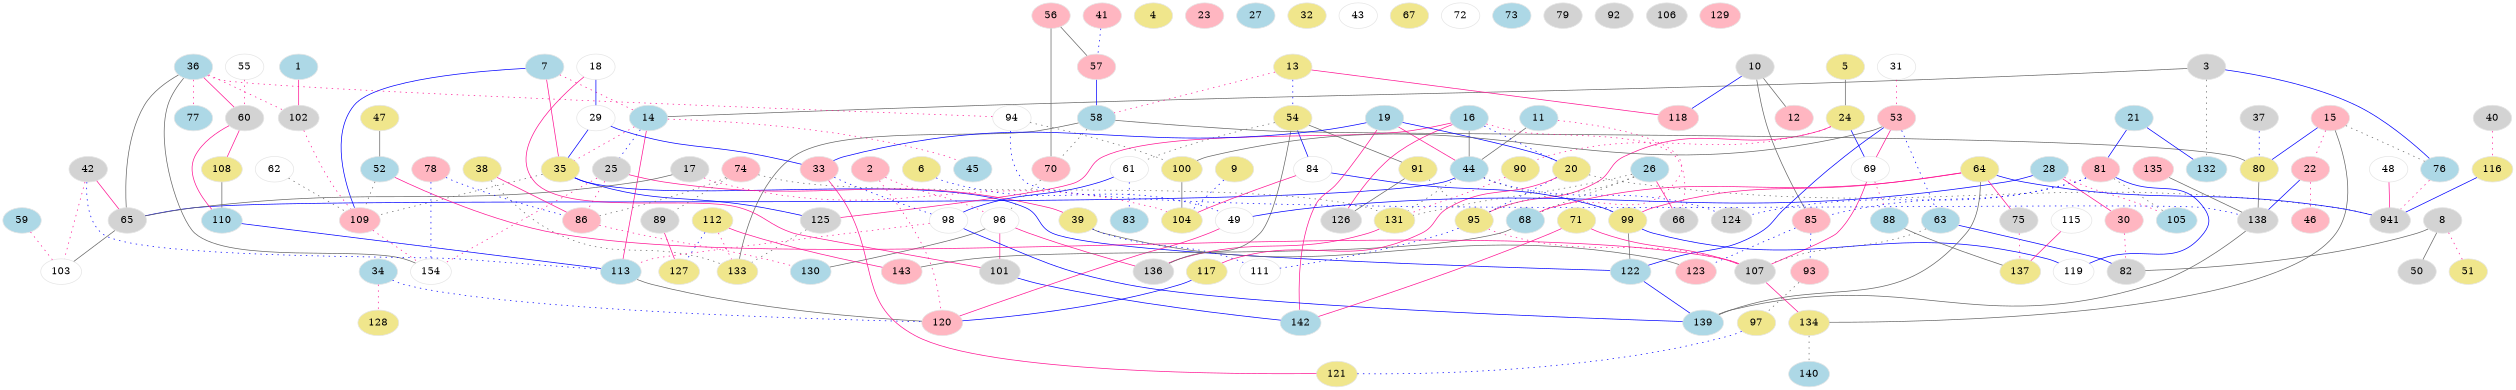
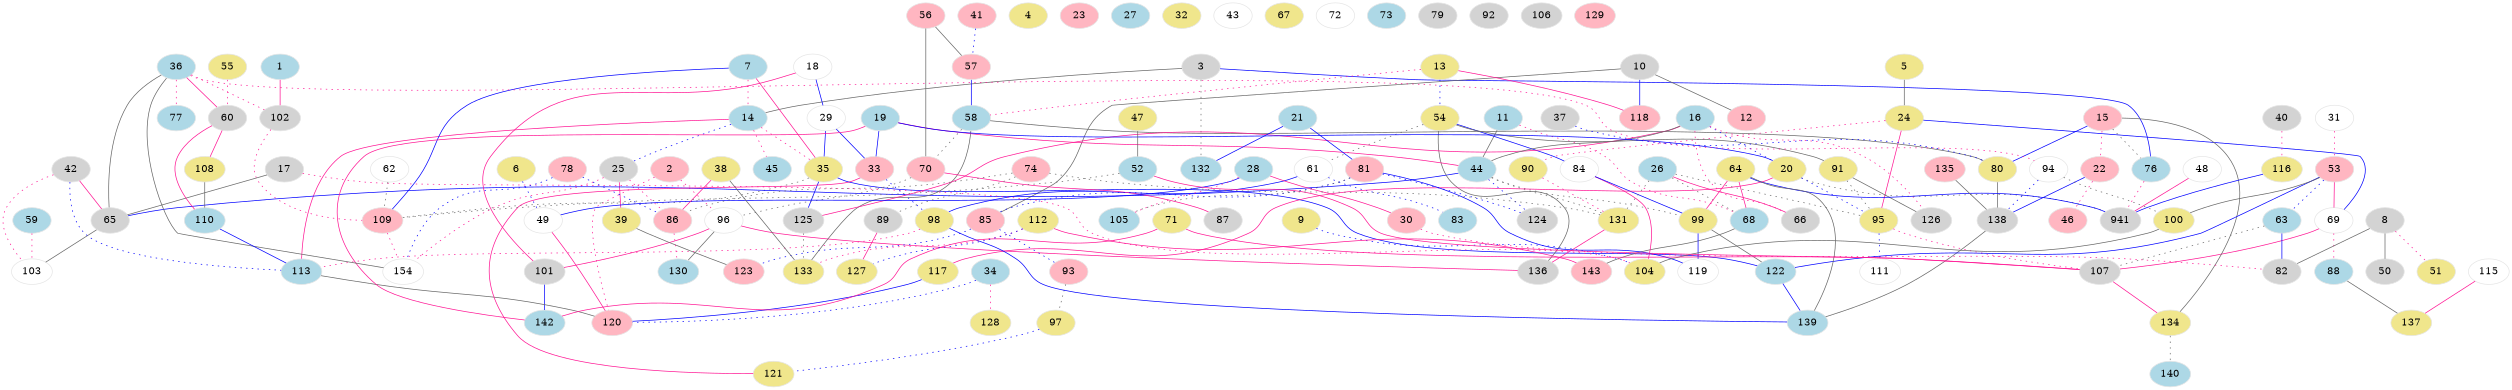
  graph {
    node [color=gray90 fillcolor=khaki style=filled]
    edge [color=deeppink style=solid]
    1 [fillcolor=lightblue]
    102 [fillcolor=lightgrey]
    109 [fillcolor=lightpink]
    2 [fillcolor=lightpink]
    96 [fillcolor=white]
    120 [fillcolor=lightpink]
    101 [fillcolor=lightgrey]
    136 [fillcolor=lightgrey]
    130 [fillcolor=lightblue]
    3 [fillcolor=lightgrey]
    14 [fillcolor=lightblue]
    76 [fillcolor=lightblue]
    132 [fillcolor=lightblue]
    35
    25 [fillcolor=lightgrey]
    45 [fillcolor=lightblue]
    113 [fillcolor=lightblue]
    n18 [fillcolor=lightgrey label=941]
    4
    5
    24
    95
    69 [fillcolor=white]
    90
    49 [fillcolor=white]
    6
    7 [fillcolor=lightblue]
    125 [fillcolor=lightgrey]
    122 [fillcolor=lightblue]
    n30 [fillcolor=white label=154]
    8 [fillcolor=lightgrey]
    50 [fillcolor=lightgrey]
    51
    82 [fillcolor=lightgrey]
    9
    104
    10 [fillcolor=lightgrey]
    12 [fillcolor=lightpink]
    85 [fillcolor=lightpink]
    118 [fillcolor=lightpink]
    93 [fillcolor=lightpink]
    123 [fillcolor=lightpink]
    11 [fillcolor=lightblue]
    44 [fillcolor=lightblue]
    68 [fillcolor=lightblue]
    65 [fillcolor=lightgrey]
    131
    99
    124 [fillcolor=lightgrey]
    143 [fillcolor=lightpink]
    13
    54
    58 [fillcolor=lightblue]
    61 [fillcolor=white]
    84 [fillcolor=white]
    91
    80
    133
    70 [fillcolor=lightpink]
    39
    86 [fillcolor=lightpink]
    15 [fillcolor=lightpink]
    22 [fillcolor=lightpink]
    134
    46 [fillcolor=lightpink]
    138 [fillcolor=lightgrey]
    140 [fillcolor=lightblue]
    16 [fillcolor=lightblue]
    20
    66 [fillcolor=lightgrey]
    126 [fillcolor=lightgrey]
    117
    17 [fillcolor=lightgrey]
    103 [fillcolor=white]
    18 [fillcolor=white]
    29 [fillcolor=white]
    33 [fillcolor=lightpink]
    142 [fillcolor=lightblue]
    19 [fillcolor=lightblue]
-   98 [fillcolor=white]
+   98
    121
    111 [fillcolor=white]
    107 [fillcolor=lightgrey]
    21 [fillcolor=lightblue]
    81 [fillcolor=lightpink]
    105 [fillcolor=lightblue]
    119 [fillcolor=white]
    139 [fillcolor=lightblue]
    23 [fillcolor=lightpink]
    88 [fillcolor=lightblue]
    26 [fillcolor=lightblue]
    27 [fillcolor=lightblue]
    28 [fillcolor=lightblue]
    30 [fillcolor=lightpink]
    31 [fillcolor=white]
    53 [fillcolor=lightpink]
    63 [fillcolor=lightblue]
    100
    32
    34 [fillcolor=lightblue]
    128
    36 [fillcolor=lightblue]
    60 [fillcolor=lightgrey]
    77 [fillcolor=lightblue]
    94 [fillcolor=white]
    108
    110 [fillcolor=lightblue]
    37 [fillcolor=lightgrey]
    38
    40 [fillcolor=lightgrey]
    116
    41 [fillcolor=lightpink]
    57 [fillcolor=lightpink]
    42 [fillcolor=lightgrey]
    43 [fillcolor=white]
    52 [fillcolor=lightblue]
    47
    48 [fillcolor=white]
    83 [fillcolor=lightblue]
-   55 [fillcolor=white]
+   55
    56 [fillcolor=lightpink]
+   87 [fillcolor=lightgrey]
    59 [fillcolor=lightblue]
    62 [fillcolor=white]
    64
-   75 [fillcolor=lightgrey]
    137
    67
    71
    72 [fillcolor=white]
    73 [fillcolor=lightblue]
    74 [fillcolor=lightpink]
    89 [fillcolor=lightgrey]
    127
    78 [fillcolor=lightpink]
    79 [fillcolor=lightgrey]
    97
    92 [fillcolor=lightgrey]
    106 [fillcolor=lightgrey]
    112
    115 [fillcolor=white]
    129 [fillcolor=lightpink]
    135 [fillcolor=lightpink]
    1 -- 102
    102 -- 109 [style=dotted]
    109 -- n30 [style=dotted]
    2 -- 96 [style=dotted]
    2 -- 120 [style=dotted]
    96 -- 101
    96 -- 136
    96 -- 130 [color=gray40]
    101 -- 142 [color=blue]
    3 -- 14 [color=gray40]
    3 -- 76 [color=blue]
    3 -- 132 [color=gray40 style=dotted]
    14 -- 35 [style=dotted]
    14 -- 25 [color=blue style=dotted]
    14 -- 45 [style=dotted]
    14 -- 113
    76 -- n18 [style=dotted]
    35 -- 109 [color=gray40 style=dotted]
    35 -- 125 [color=blue]
    35 -- 122 [color=blue]
    25 -- n30 [style=dotted]
    25 -- 39
    25 -- 86 [style=dotted]
    113 -- 120 [color=gray40]
    5 -- 24 [color=gray40]
    24 -- 95
    24 -- 69 [color=blue]
    24 -- 90 [style=dotted]
    95 -- 111 [color=blue style=dotted]
    95 -- 107 [style=dotted]
    69 -- 107
    69 -- 88 [style=dotted]
    90 -- 131 [style=dotted]
    49 -- 120
    6 -- 49 [color=blue style=dotted]
    7 -- 109 [color=blue]
    7 -- 14 [style=dotted]
    7 -- 35
    125 -- 133 [color=gray40 style=dotted]
    122 -- 139 [color=blue]
    8 -- 50 [color=gray40]
    8 -- 51 [style=dotted]
    8 -- 82 [color=gray40]
    9 -- 104 [color=blue style=dotted]
    10 -- 12 [color=gray40]
    10 -- 85 [color=gray40]
    10 -- 118 [color=blue]
    85 -- 93 [color=blue style=dotted]
    85 -- 123 [color=blue style=dotted]
    93 -- 97 [color=gray40 style=dotted]
    11 -- 44 [color=gray40]
    11 -- 68 [style=dotted]
    44 -- 65 [color=blue]
    44 -- 131 [color=gray40 style=dotted]
    44 -- 99 [color=gray40 style=dotted]
    44 -- 124 [color=blue style=dotted]
    68 -- 143 [color=gray40]
    65 -- 103 [color=gray40]
    131 -- 136
    99 -- 122 [color=gray40]
    99 -- 119 [color=blue]
    13 -- 118
    13 -- 54 [color=blue style=dotted]
    13 -- 58 [style=dotted]
    54 -- 136 [color=gray40]
    54 -- 61 [color=gray40 style=dotted]
    54 -- 84 [color=blue]
    54 -- 91 [color=gray40]
    58 -- 80 [color=gray40]
    58 -- 133 [color=gray40]
    58 -- 70 [color=gray40 style=dotted]
    61 -- 98 [color=blue]
    61 -- 83 [color=blue style=dotted]
    84 -- 104
    84 -- 99 [color=blue]
    91 -- 95 [color=gray40 style=dotted]
    91 -- 126 [color=gray40]
    80 -- 138 [color=gray40]
    70 -- 96 [color=gray40 style=dotted]
+   70 -- 87
    39 -- 123 [color=gray40]
-   39 -- 111 [color=blue style=dotted]
    86 -- 130 [style=dotted]
    15 -- 76 [color=gray40 style=dotted]
    15 -- 80 [color=blue]
    15 -- 22 [style=dotted]
    15 -- 134 [color=gray40]
    22 -- 46 [style=dotted]
    22 -- 138 [color=blue]
    134 -- 140 [color=gray40 style=dotted]
    138 -- 139 [color=gray40]
    16 -- 125
    16 -- 44 [color=gray40]
    16 -- 20 [color=blue style=dotted]
    16 -- 66 [style=dotted]
-   16 -- 126
+   16 -- 126 [style=dotted]
    20 -- n18 [color=gray40 style=dotted]
    20 -- 95 [color=blue style=dotted]
    20 -- 117
    117 -- 120 [color=blue]
    17 -- 104 [style=dotted]
    17 -- 65 [color=gray40]
    18 -- 101
    18 -- 29 [color=blue]
    29 -- 35 [color=blue]
    29 -- 33 [color=blue]
    33 -- 98 [color=blue style=dotted]
    33 -- 121
    19 -- 44
    19 -- 20 [color=blue]
    19 -- 33 [color=blue]
    19 -- 142
    98 -- 113 [style=dotted]
    98 -- 139 [color=blue]
    107 -- 134
    21 -- 132 [color=blue]
    21 -- 81 [color=blue]
    81 -- 85 [color=blue style=dotted]
    81 -- 124 [color=blue style=dotted]
    81 -- 105 [color=gray40 style=dotted]
    81 -- 119 [color=blue]
    88 -- 137 [color=gray40]
    26 -- 95 [color=gray40 style=dotted]
    26 -- 68 [color=gray40 style=dotted]
    26 -- 131 [color=gray40 style=dotted]
    26 -- 66
    28 -- 49 [color=blue]
    28 -- 105 [style=dotted]
    28 -- 30
    30 -- 82 [style=dotted]
    31 -- 53 [style=dotted]
    53 -- 69
    53 -- 122 [color=blue]
    53 -- 63 [color=blue style=dotted]
    53 -- 100 [color=gray40]
    63 -- 82 [color=blue]
    63 -- 107 [color=gray40 style=dotted]
    100 -- 104 [color=gray40]
    34 -- 120 [color=blue style=dotted]
    34 -- 128 [style=dotted]
    36 -- 102 [style=dotted]
    36 -- n30 [color=gray40]
    36 -- 65 [color=gray40]
    36 -- 60
    36 -- 77 [style=dotted]
    36 -- 94 [style=dotted]
    60 -- 108
    60 -- 110
    94 -- 138 [color=blue style=dotted]
    94 -- 100 [color=gray40 style=dotted]
    108 -- 110 [color=gray40]
    110 -- 113 [color=blue]
    37 -- 80 [color=blue style=dotted]
-   38 -- 133 [color=gray40 style=dotted]
+   38 -- 133 [color=gray40]
    38 -- 86
    40 -- 116 [style=dotted]
    116 -- n18 [color=blue]
    41 -- 57 [color=blue style=dotted]
    57 -- 58 [color=blue]
    42 -- 113 [color=blue style=dotted]
    42 -- 65
    42 -- 103 [style=dotted]
    52 -- 109 [color=gray40 style=dotted]
    52 -- 107
    47 -- 52 [color=gray40]
    48 -- n18
    55 -- 60 [style=dotted]
    56 -- 70 [color=gray40]
    56 -- 57 [color=gray40]
    59 -- 103 [style=dotted]
    62 -- 109 [color=gray40 style=dotted]
    64 -- n18 [color=blue]
    64 -- 68
    64 -- 99
    64 -- 139 [color=gray40]
-   64 -- 75
-   75 -- 137 [style=dotted]
    71 -- 142
    71 -- 107
    74 -- 131 [color=gray40 style=dotted]
    74 -- 86 [color=gray40 style=dotted]
    74 -- 89 [color=gray40 style=dotted]
    89 -- 127
    78 -- n30 [color=blue style=dotted]
    78 -- 86 [color=blue style=dotted]
    97 -- 121 [color=blue style=dotted]
    112 -- 143
    112 -- 133 [style=dotted]
    112 -- 127 [color=blue style=dotted]
    115 -- 137
    135 -- 138 [color=gray40]
  }
